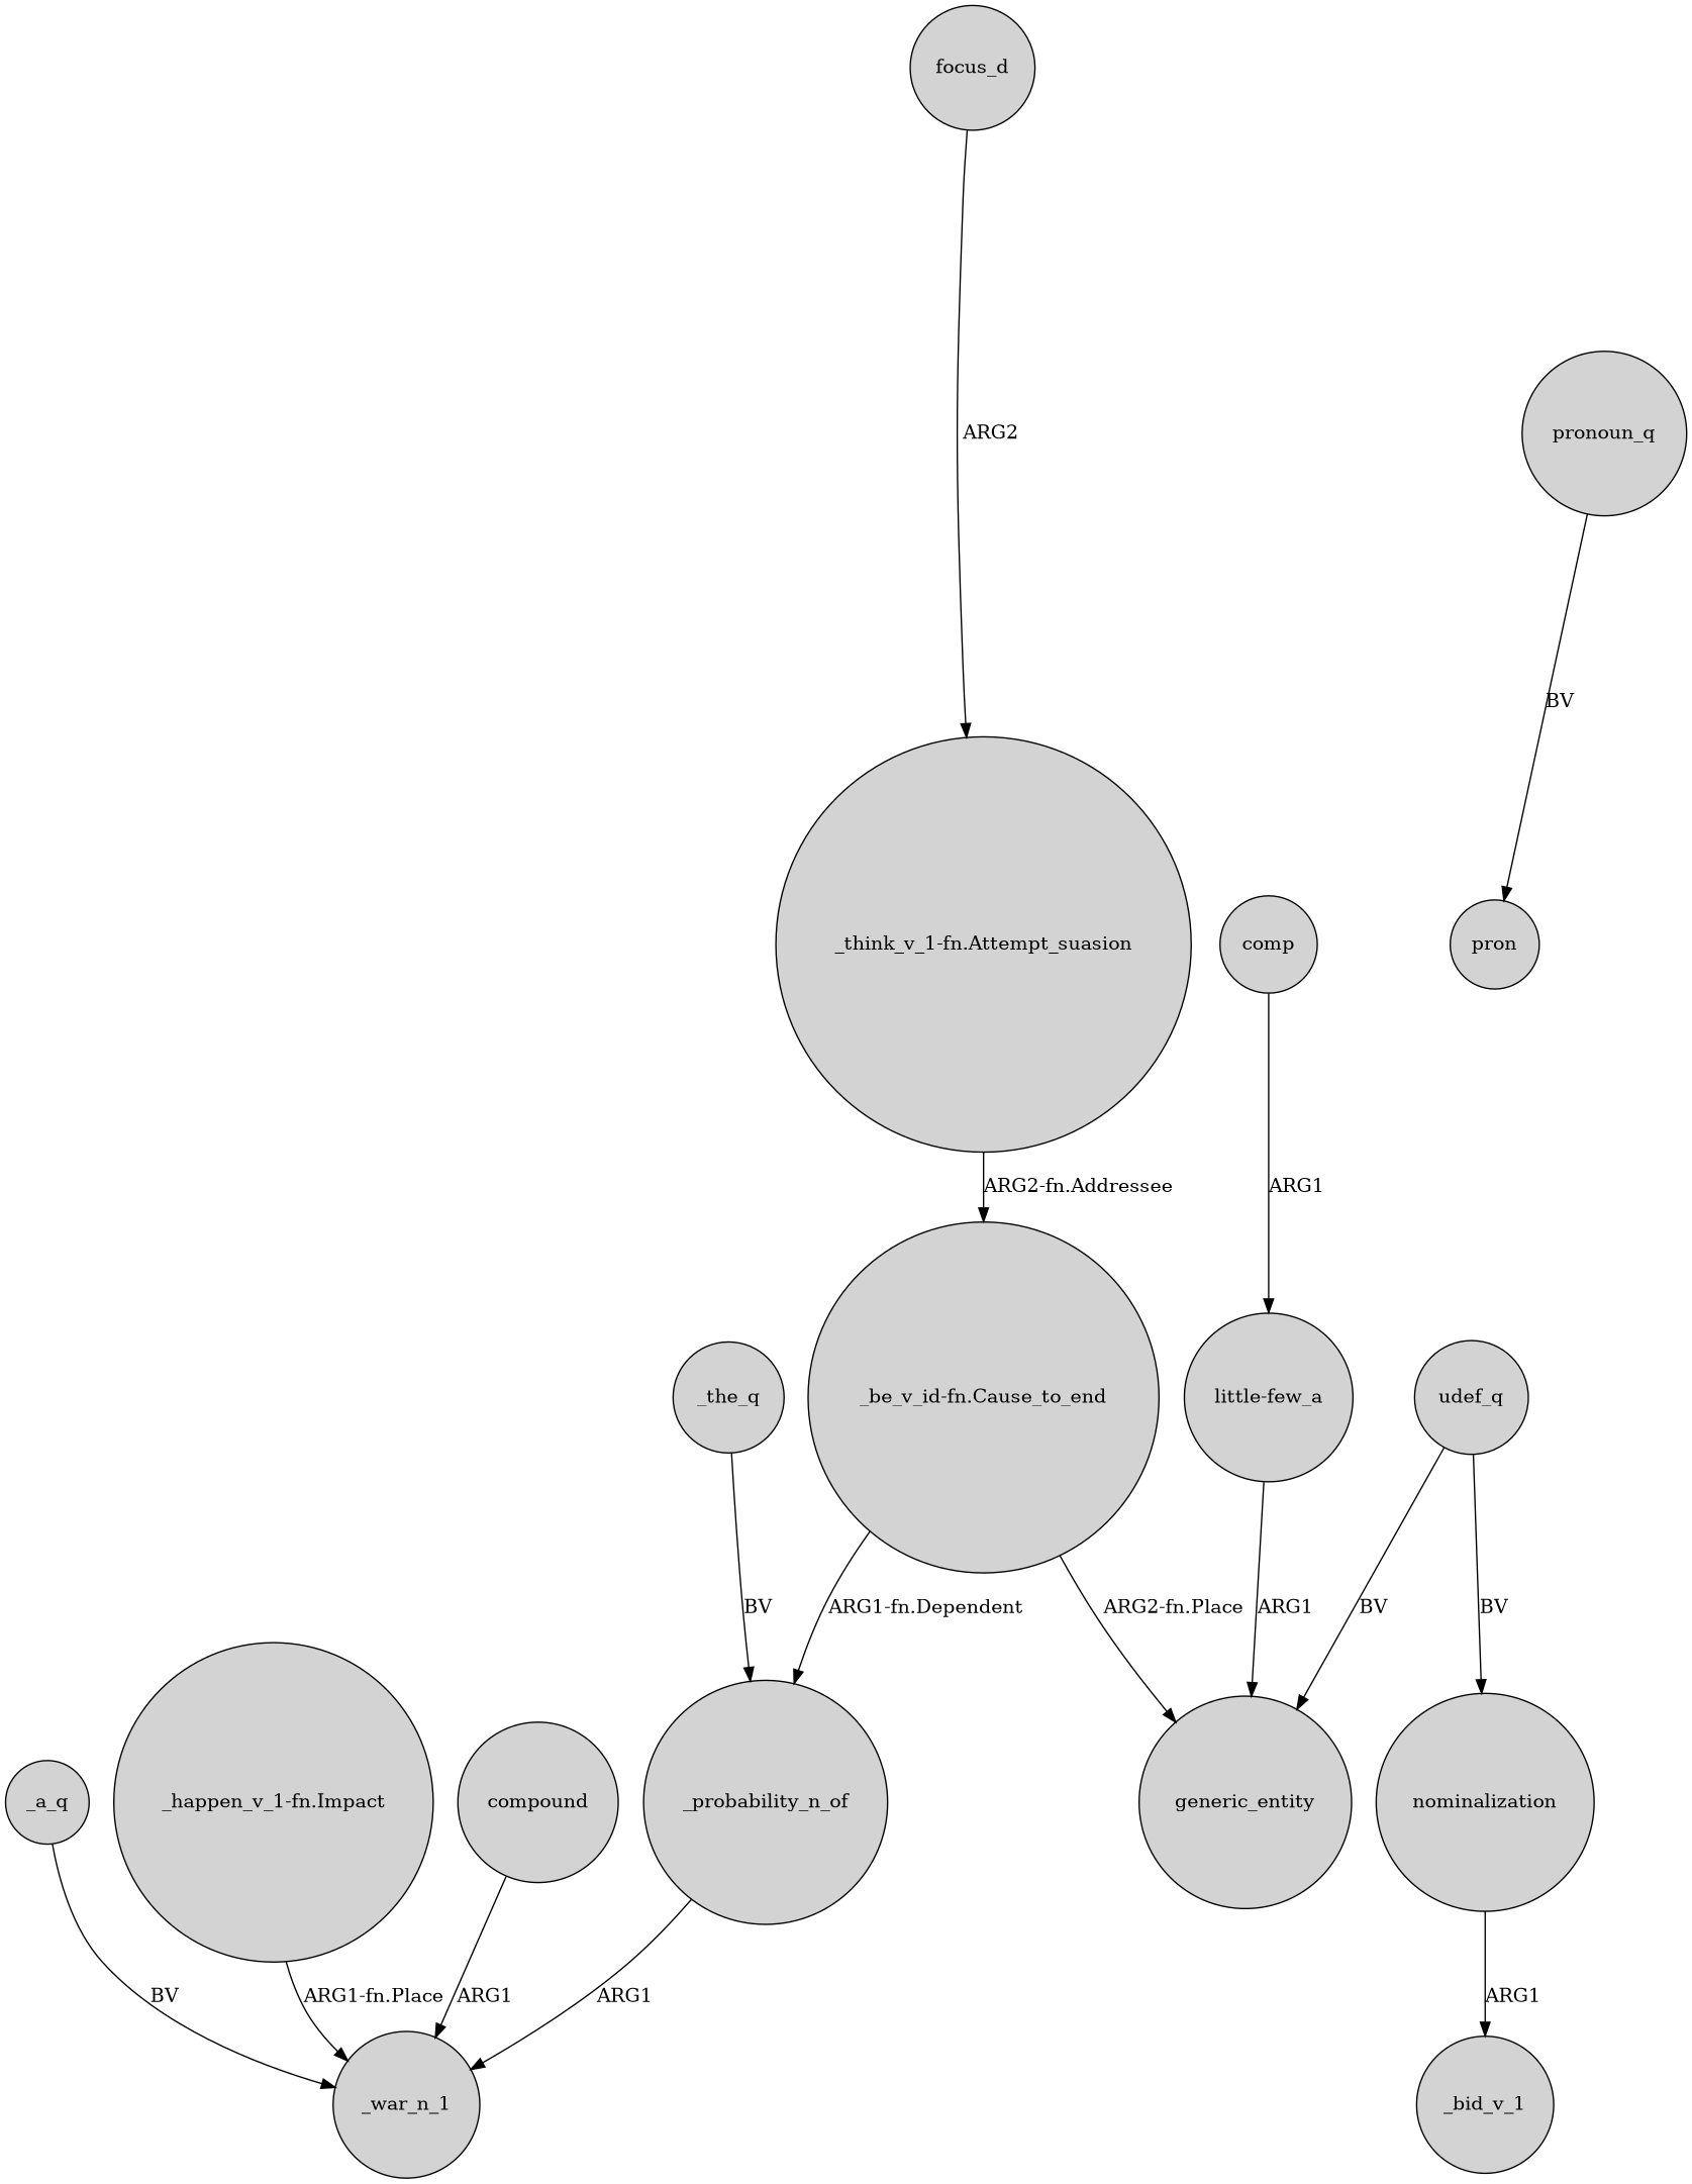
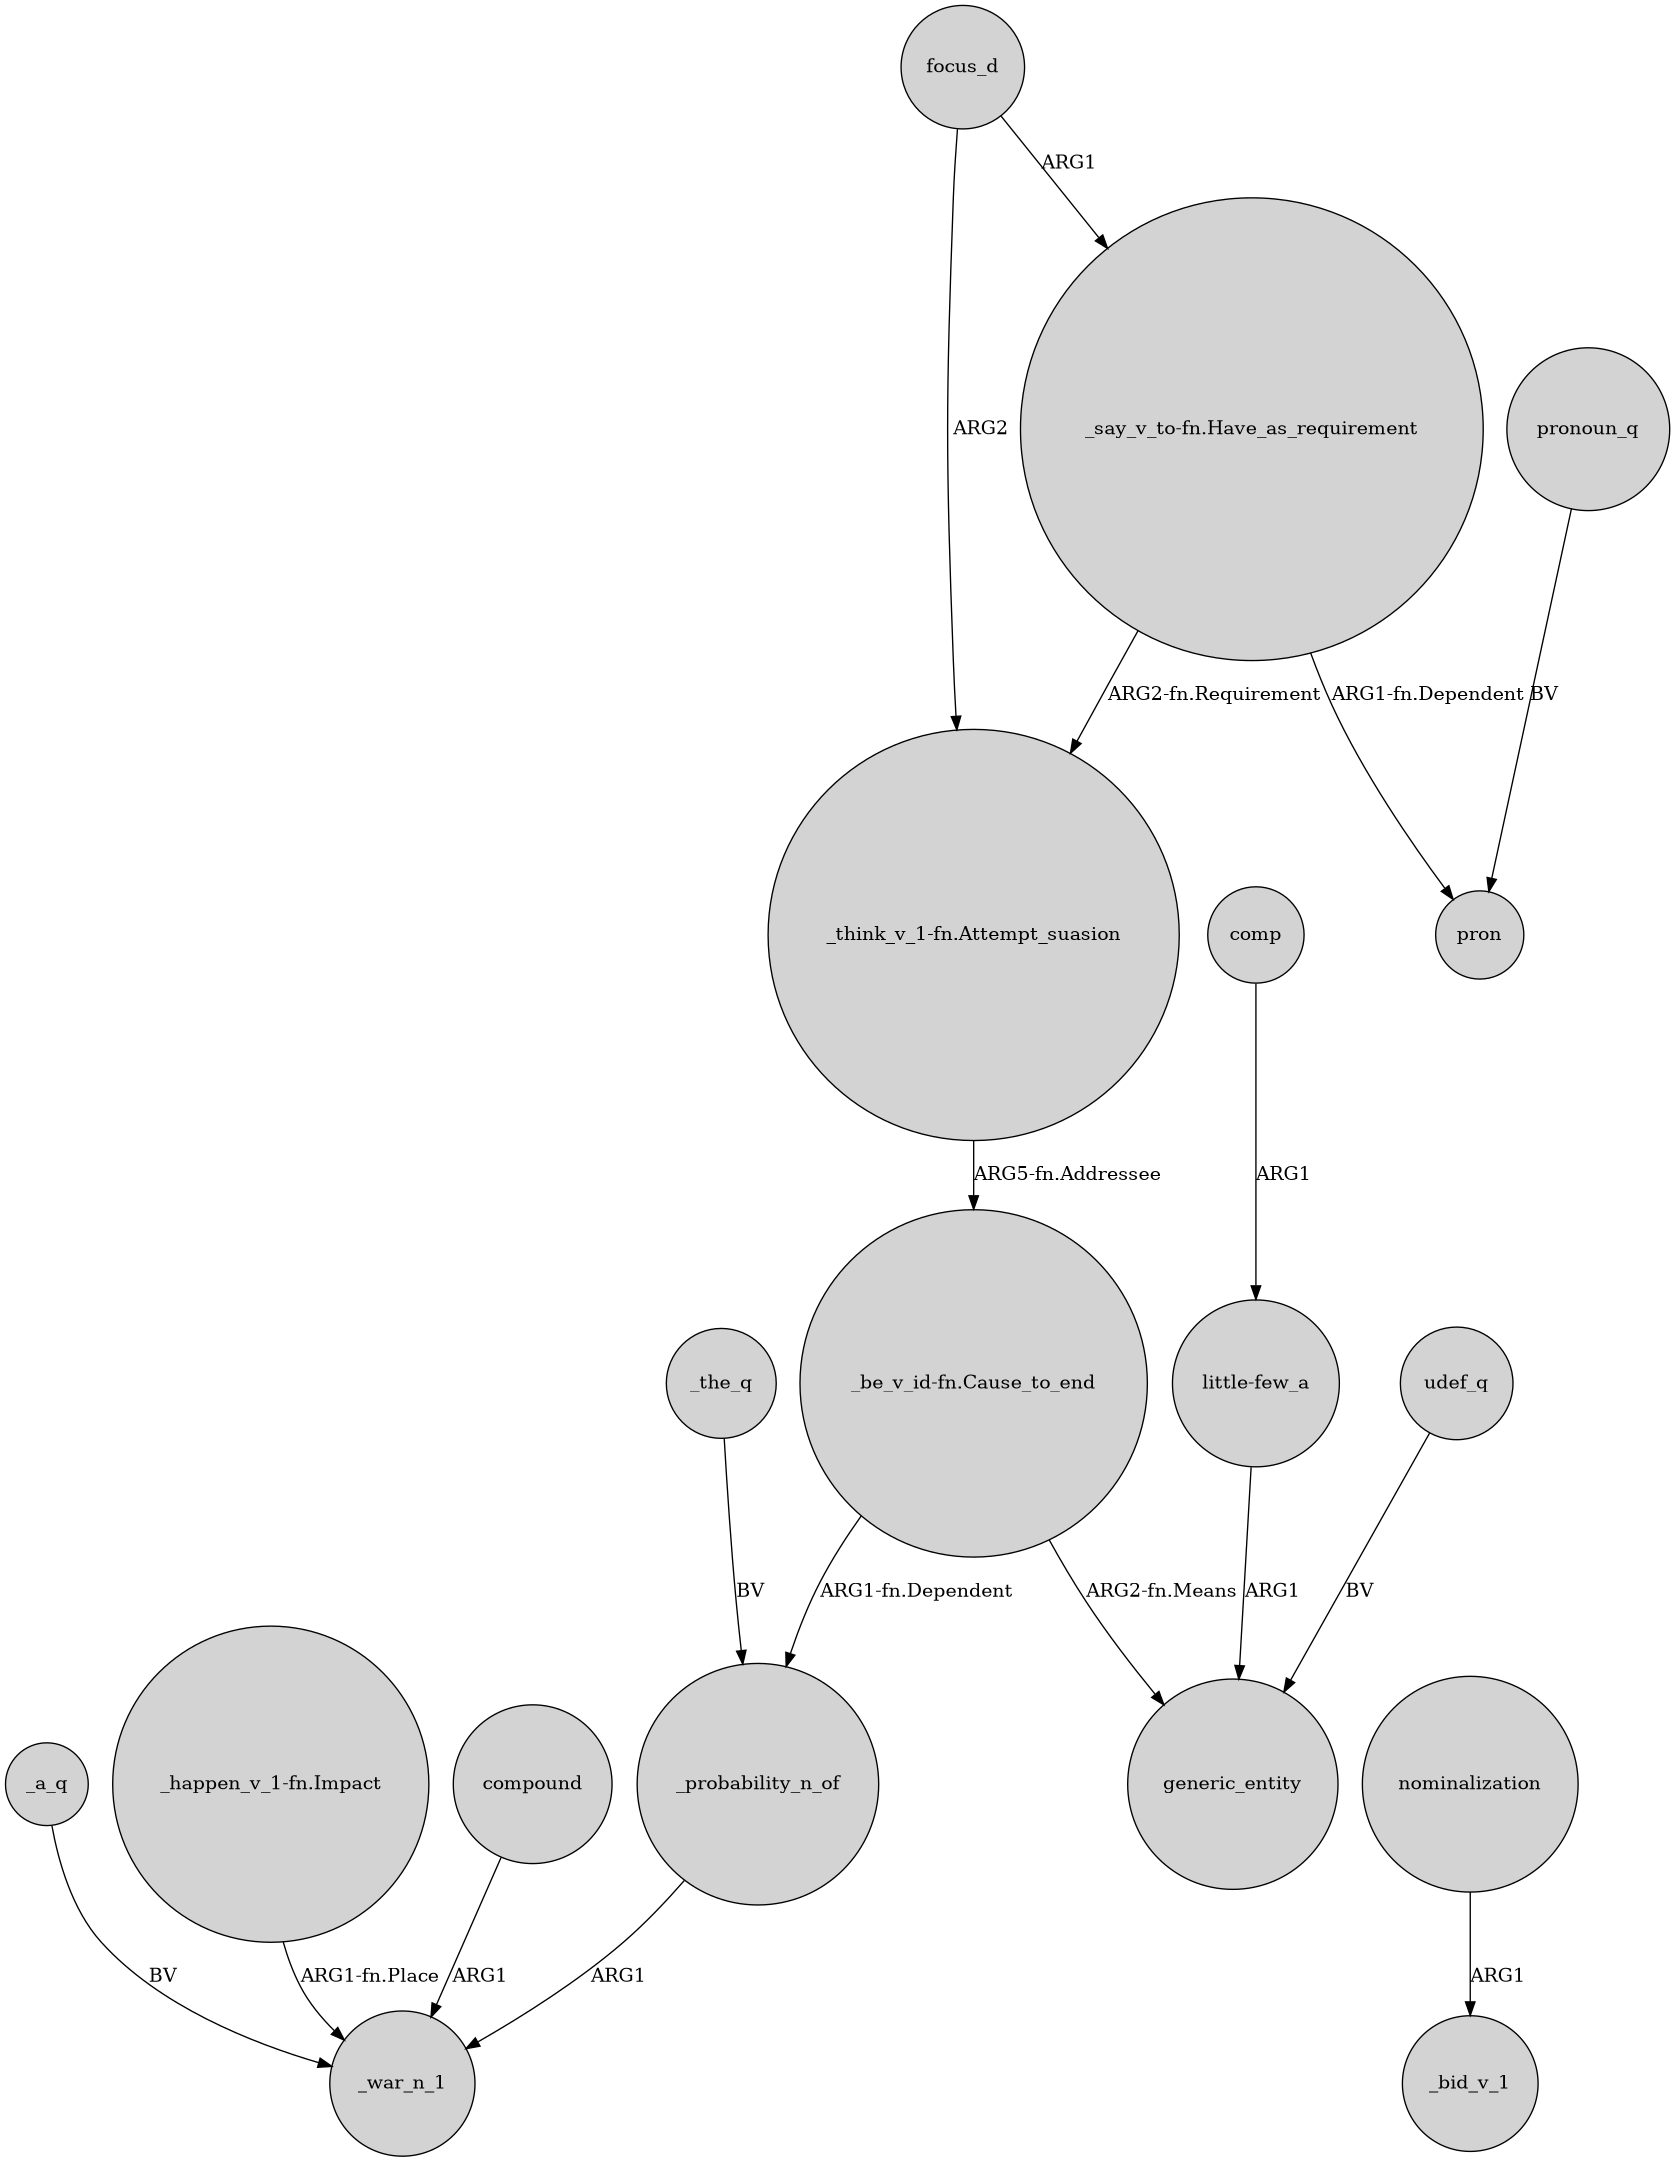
  digraph {
    node [shape=circle style=filled]
    _probability_n_of
    _war_n_1
    "_be_v_id-fn.Cause_to_end"
    generic_entity
    nominalization
    _bid_v_1
    focus_d
    "_think_v_1-fn.Attempt_suasion"
+   "_say_v_to-fn.Have_as_requirement"
    pron
    _the_q
    udef_q
    "little-few_a"
    compound
    pronoun_q
    _a_q
    comp
    "_happen_v_1-fn.Impact"
    _probability_n_of -> _war_n_1 [label=ARG1]
    "_be_v_id-fn.Cause_to_end" -> _probability_n_of [label="ARG1-fn.Dependent"]
-   "_be_v_id-fn.Cause_to_end" -> generic_entity [label="ARG2-fn.Place"]
+   "_be_v_id-fn.Cause_to_end" -> generic_entity [label="ARG2-fn.Means"]
    nominalization -> _bid_v_1 [label=ARG1]
    focus_d -> "_think_v_1-fn.Attempt_suasion" [label=ARG2]
-   "_think_v_1-fn.Attempt_suasion" -> "_be_v_id-fn.Cause_to_end" [label="ARG2-fn.Addressee"]
+   focus_d -> "_say_v_to-fn.Have_as_requirement" [label=ARG1]
+   "_think_v_1-fn.Attempt_suasion" -> "_be_v_id-fn.Cause_to_end" [label="ARG5-fn.Addressee"]
+   "_say_v_to-fn.Have_as_requirement" -> "_think_v_1-fn.Attempt_suasion" [label="ARG2-fn.Requirement"]
+   "_say_v_to-fn.Have_as_requirement" -> pron [label="ARG1-fn.Dependent"]
    _the_q -> _probability_n_of [label=BV]
    udef_q -> generic_entity [label=BV]
-   udef_q -> nominalization [label=BV]
    "little-few_a" -> generic_entity [label=ARG1]
    compound -> _war_n_1 [label=ARG1]
    pronoun_q -> pron [label=BV]
    _a_q -> _war_n_1 [label=BV]
    comp -> "little-few_a" [label=ARG1]
    "_happen_v_1-fn.Impact" -> _war_n_1 [label="ARG1-fn.Place"]
  }
